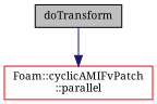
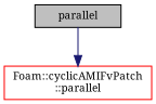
  digraph {
    rankdir=TB
    fontname="Noto Serif"
    node [fontname="Noto Serif" fontsize=10 shape=record]
-   n1 [color=black fillcolor=grey75 fontcolor=black height=0.2 label=doTransform style=filled width=0.4]
+   n1 [color=black fillcolor=grey75 fontcolor=black height=0.2 label=parallel style=filled width=0.4]
    n2 [color=red height=0.2 label="Foam::cyclicAMIFvPatch\l::parallel" width=0.4]
    n1 -> n2 [color=midnightblue fontname="Noto Serif" fontsize=10 labelfontname=FreeSans labelfontsize=10 style=solid]
  }
